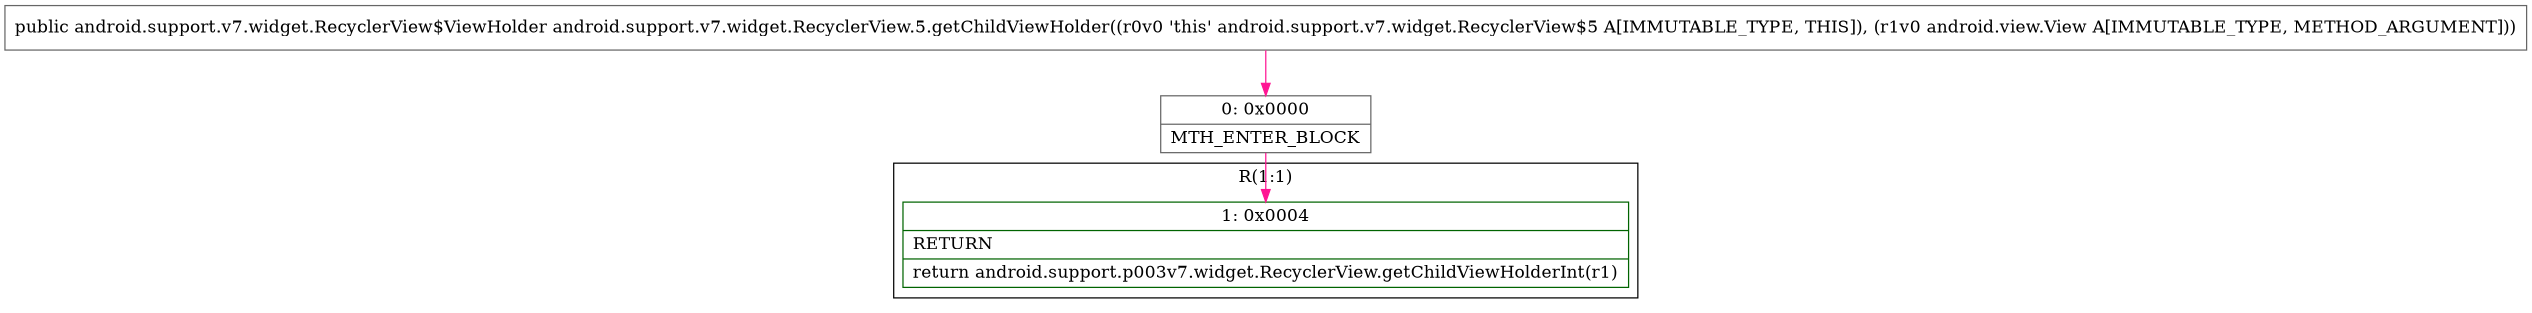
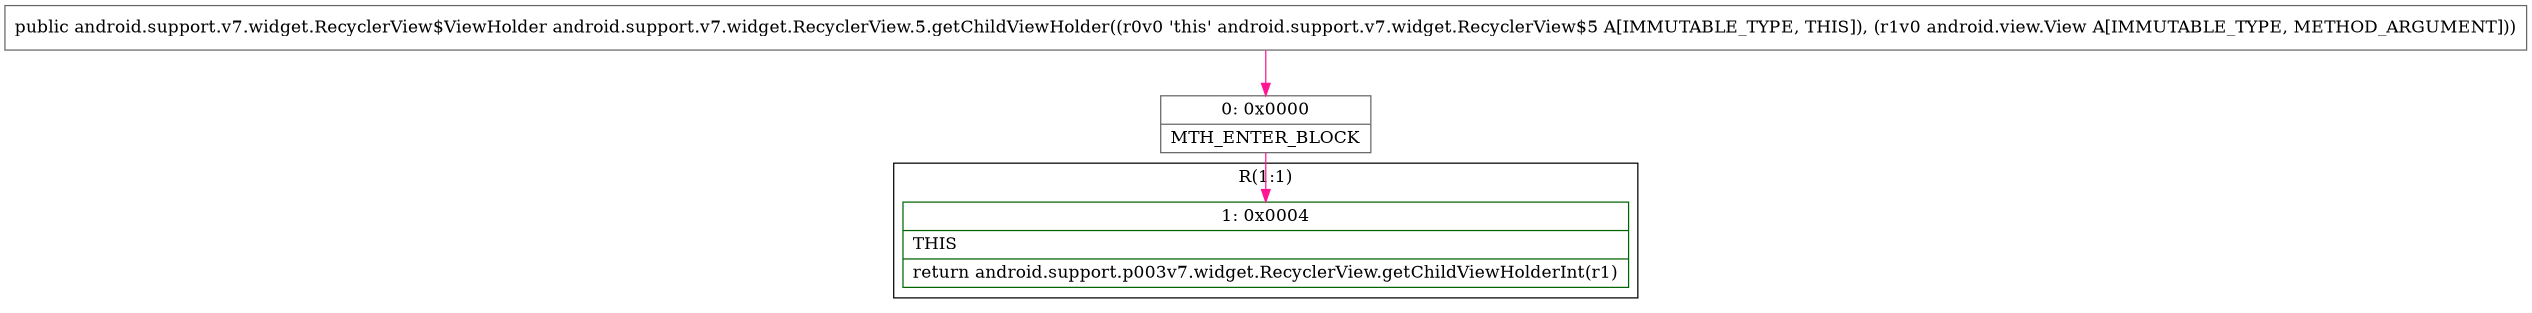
  digraph {
    node [color=gray40 shape=record]
    edge [color=deeppink style=solid]
-   n1 [color=darkgreen label="{1\:\ 0x0004|RETURN\l|return android.support.p003v7.widget.RecyclerView.getChildViewHolderInt(r1)\l}"]
+   n1 [color=darkgreen label="{1\:\ 0x0004|THIS\l|return android.support.p003v7.widget.RecyclerView.getChildViewHolderInt(r1)\l}"]
    n2 [label="{0\:\ 0x0000|MTH_ENTER_BLOCK\l}"]
    n3 [label="{public android.support.v7.widget.RecyclerView$ViewHolder android.support.v7.widget.RecyclerView.5.getChildViewHolder((r0v0 'this' android.support.v7.widget.RecyclerView$5 A[IMMUTABLE_TYPE, THIS]), (r1v0 android.view.View A[IMMUTABLE_TYPE, METHOD_ARGUMENT])) }"]
    subgraph cluster_1 {
      label="R(1:1)"
      n1
    }
    n2 -> n1
    n3 -> n2
  }
